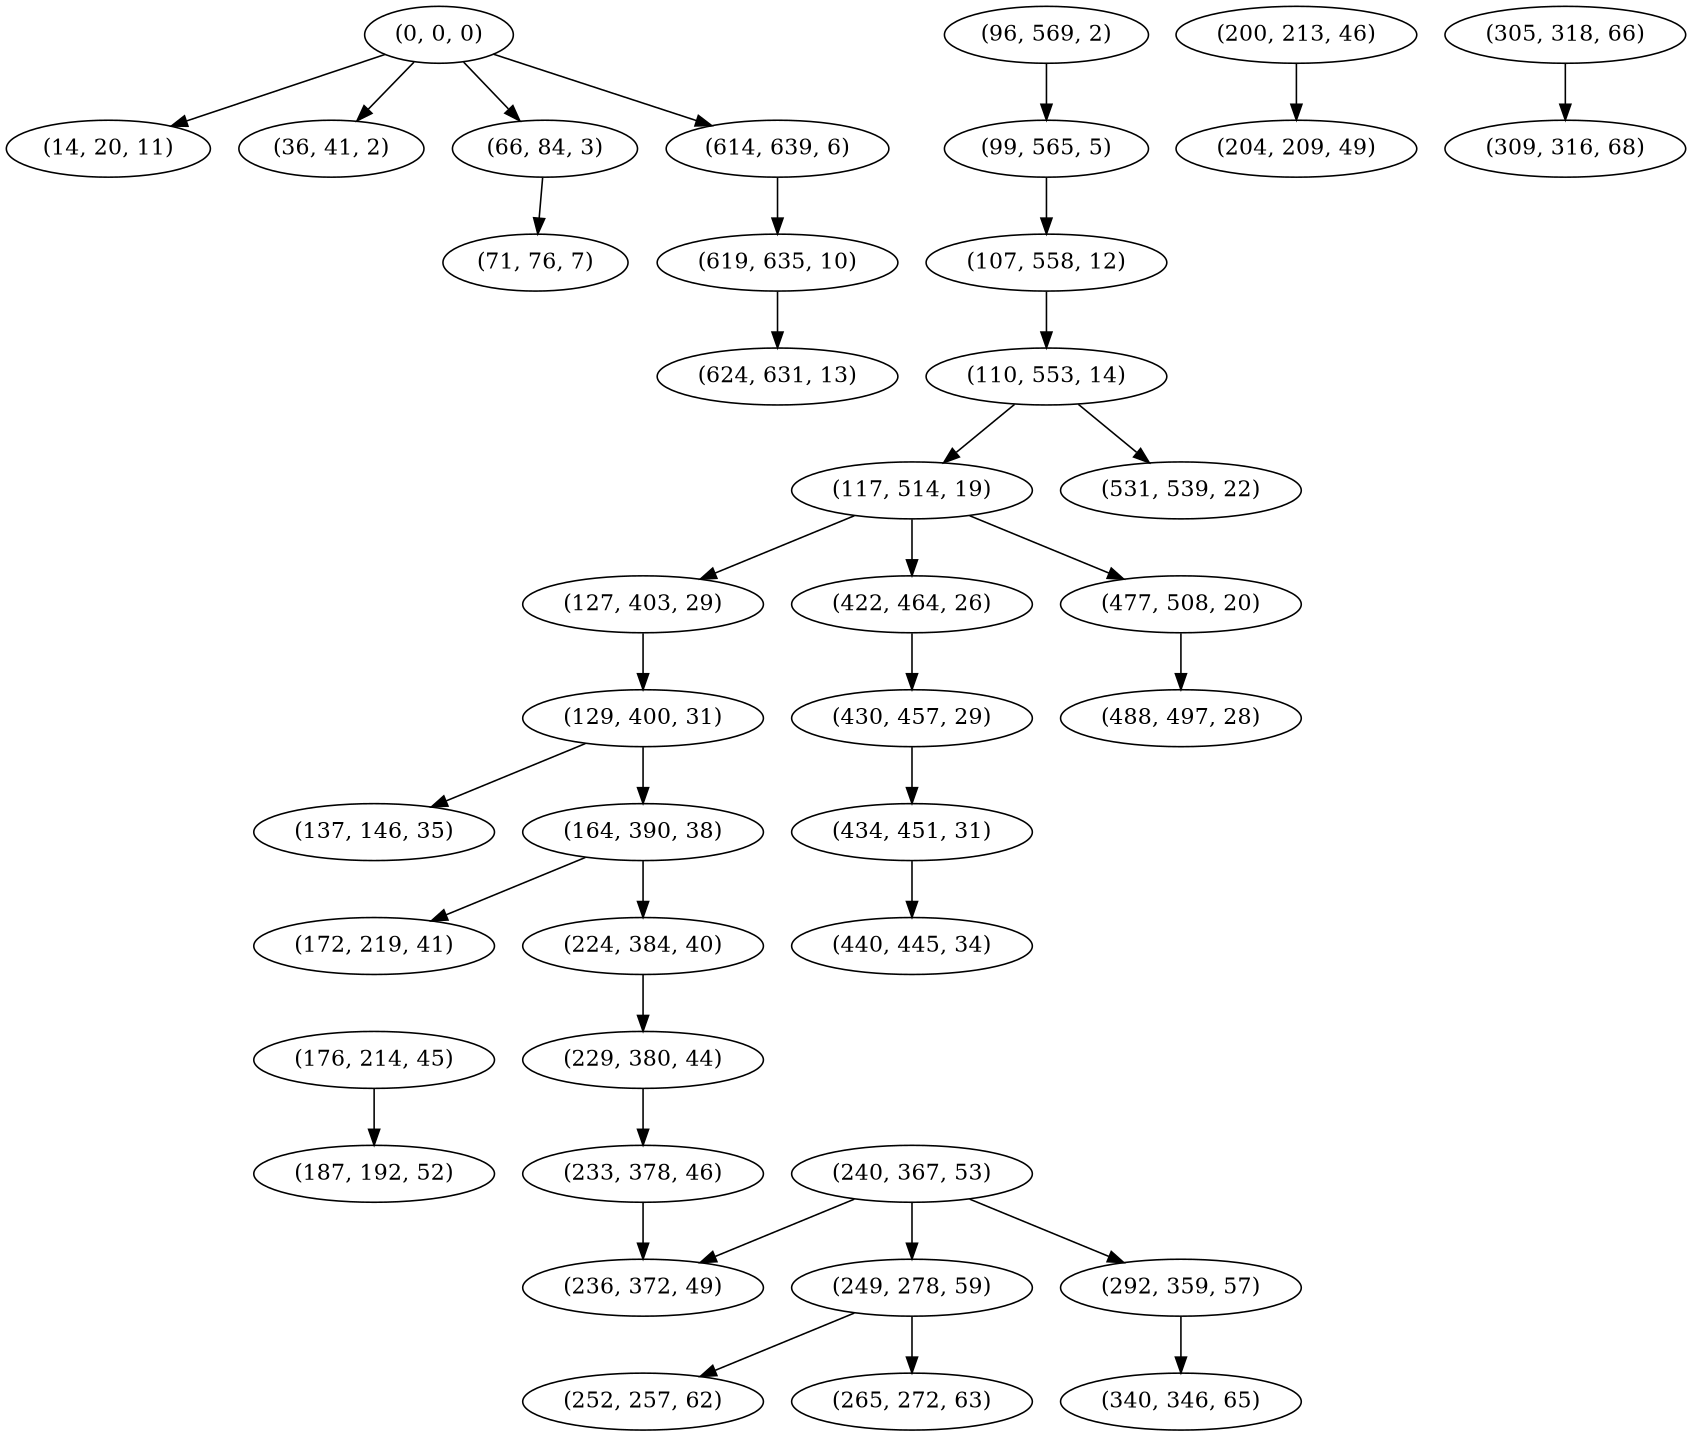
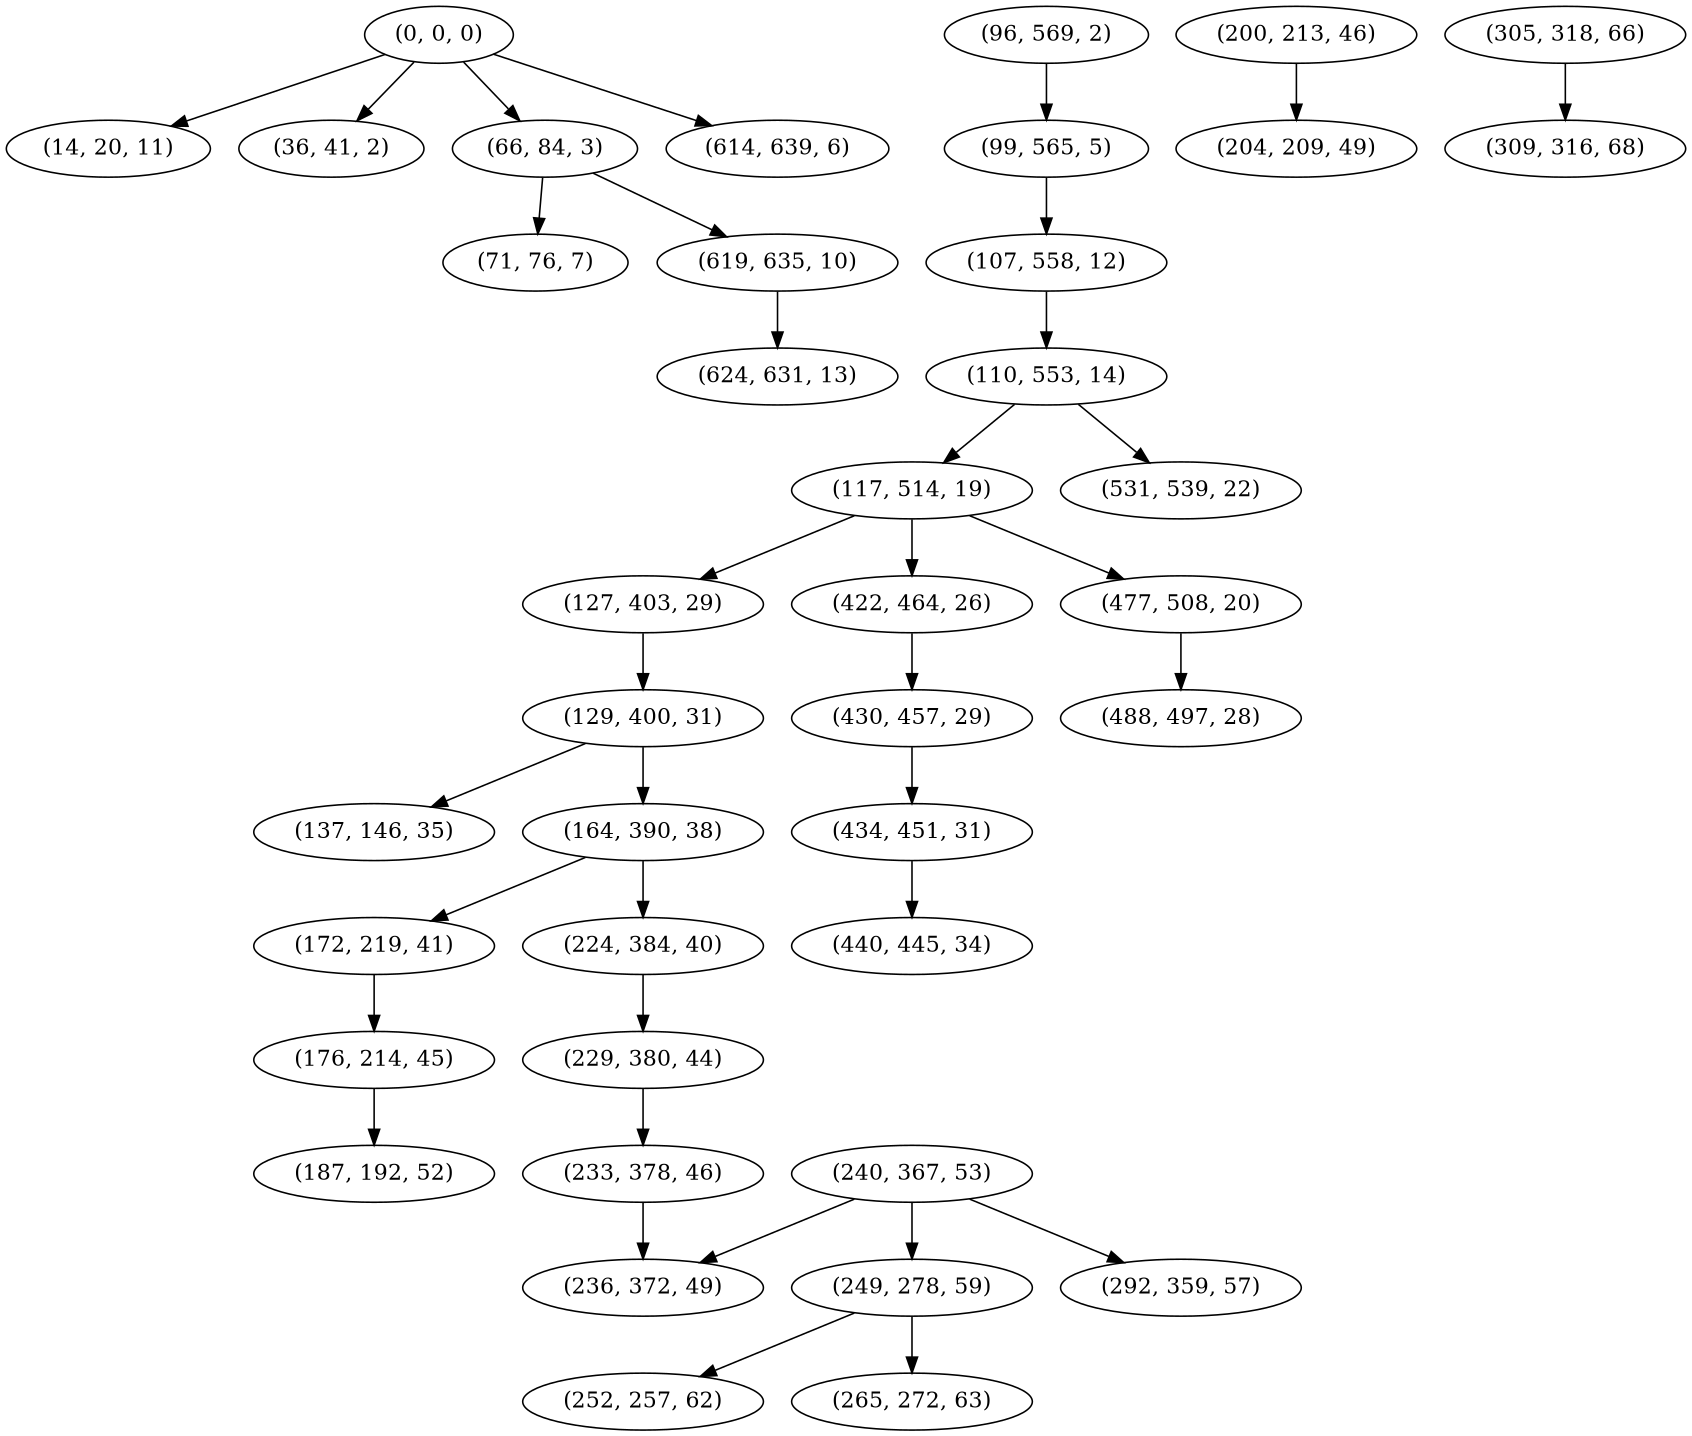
  digraph {
    n1 [label="(14, 20, 11)"]
    "(0, 0, 0)"
    "(36, 41, 2)"
    n4 [label="(66, 84, 3)"]
    "(614, 639, 6)"
    "(71, 76, 7)"
    "(96, 569, 2)"
    "(99, 565, 5)"
    "(619, 635, 10)"
    "(107, 558, 12)"
    "(110, 553, 14)"
    "(117, 514, 19)"
    "(531, 539, 22)"
    "(127, 403, 29)"
    "(422, 464, 26)"
    "(477, 508, 20)"
    "(129, 400, 31)"
    "(430, 457, 29)"
    "(488, 497, 28)"
    "(137, 146, 35)"
    "(164, 390, 38)"
    "(172, 219, 41)"
    "(224, 384, 40)"
    "(176, 214, 45)"
    "(229, 380, 44)"
    "(187, 192, 52)"
    "(200, 213, 46)"
    "(204, 209, 49)"
    "(233, 378, 46)"
    "(236, 372, 49)"
    "(240, 367, 53)"
    "(249, 278, 59)"
    "(292, 359, 57)"
    "(252, 257, 62)"
    "(265, 272, 63)"
-   "(340, 346, 65)"
    "(305, 318, 66)"
    "(309, 316, 68)"
    "(434, 451, 31)"
    "(440, 445, 34)"
    "(624, 631, 13)"
    "(0, 0, 0)" -> n1
    "(0, 0, 0)" -> "(36, 41, 2)"
    "(0, 0, 0)" -> n4
    "(0, 0, 0)" -> "(614, 639, 6)"
    n4 -> "(71, 76, 7)"
-   "(614, 639, 6)" -> "(619, 635, 10)"
+   n4 -> "(619, 635, 10)"
    "(96, 569, 2)" -> "(99, 565, 5)"
    "(99, 565, 5)" -> "(107, 558, 12)"
    "(619, 635, 10)" -> "(624, 631, 13)"
    "(107, 558, 12)" -> "(110, 553, 14)"
    "(110, 553, 14)" -> "(117, 514, 19)"
    "(110, 553, 14)" -> "(531, 539, 22)"
    "(117, 514, 19)" -> "(127, 403, 29)"
    "(117, 514, 19)" -> "(422, 464, 26)"
    "(117, 514, 19)" -> "(477, 508, 20)"
    "(127, 403, 29)" -> "(129, 400, 31)"
    "(422, 464, 26)" -> "(430, 457, 29)"
    "(477, 508, 20)" -> "(488, 497, 28)"
    "(129, 400, 31)" -> "(137, 146, 35)"
    "(129, 400, 31)" -> "(164, 390, 38)"
    "(430, 457, 29)" -> "(434, 451, 31)"
    "(164, 390, 38)" -> "(172, 219, 41)"
    "(164, 390, 38)" -> "(224, 384, 40)"
+   "(172, 219, 41)" -> "(176, 214, 45)"
    "(224, 384, 40)" -> "(229, 380, 44)"
    "(176, 214, 45)" -> "(187, 192, 52)"
    "(229, 380, 44)" -> "(233, 378, 46)"
    "(200, 213, 46)" -> "(204, 209, 49)"
    "(233, 378, 46)" -> "(236, 372, 49)"
    "(240, 367, 53)" -> "(236, 372, 49)"
    "(240, 367, 53)" -> "(249, 278, 59)"
    "(240, 367, 53)" -> "(292, 359, 57)"
    "(249, 278, 59)" -> "(252, 257, 62)"
    "(249, 278, 59)" -> "(265, 272, 63)"
-   "(292, 359, 57)" -> "(340, 346, 65)"
    "(305, 318, 66)" -> "(309, 316, 68)"
    "(434, 451, 31)" -> "(440, 445, 34)"
  }
